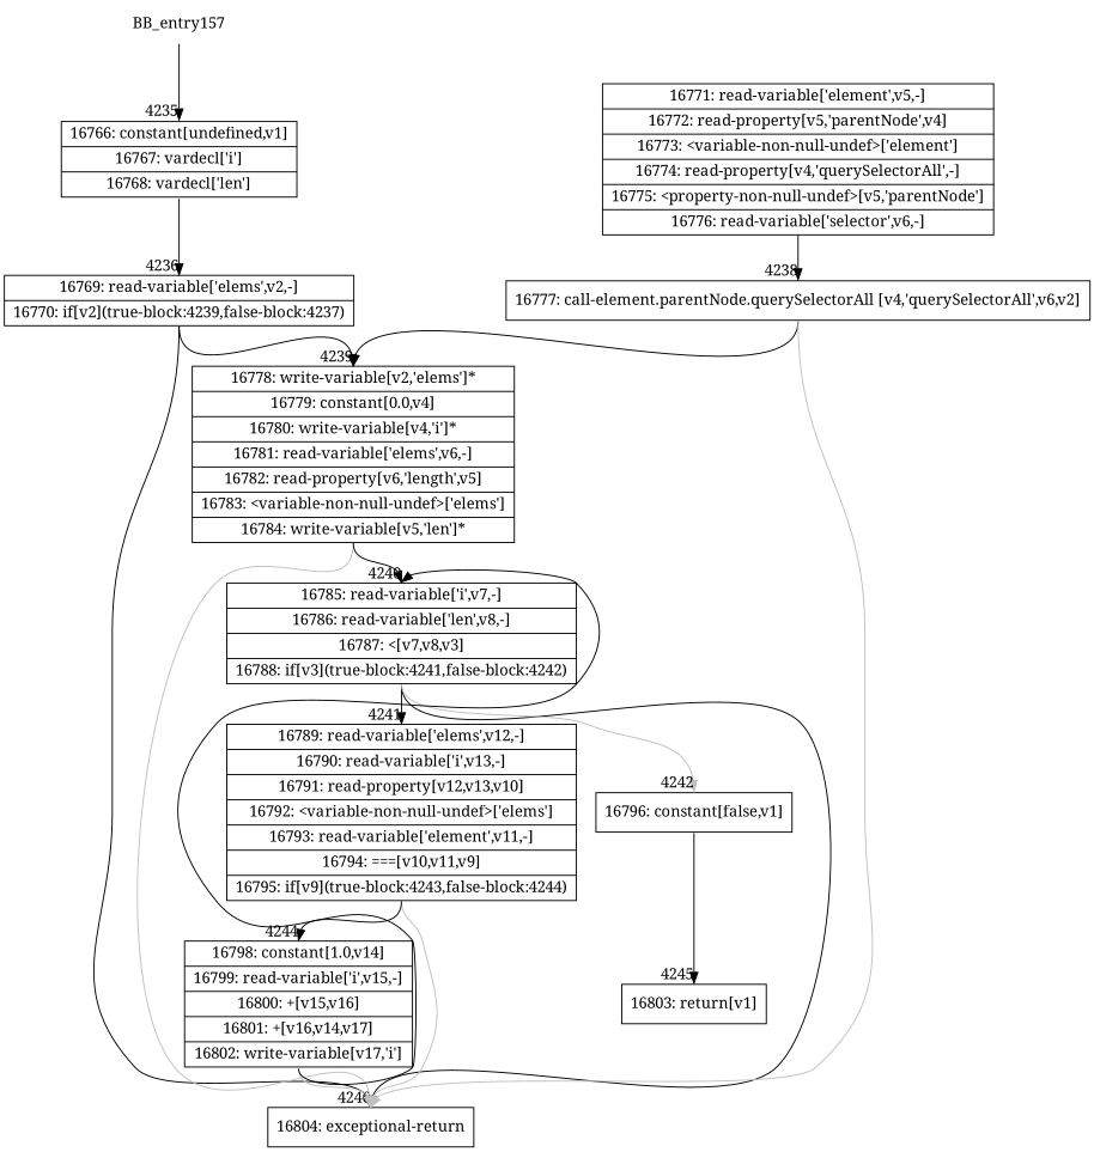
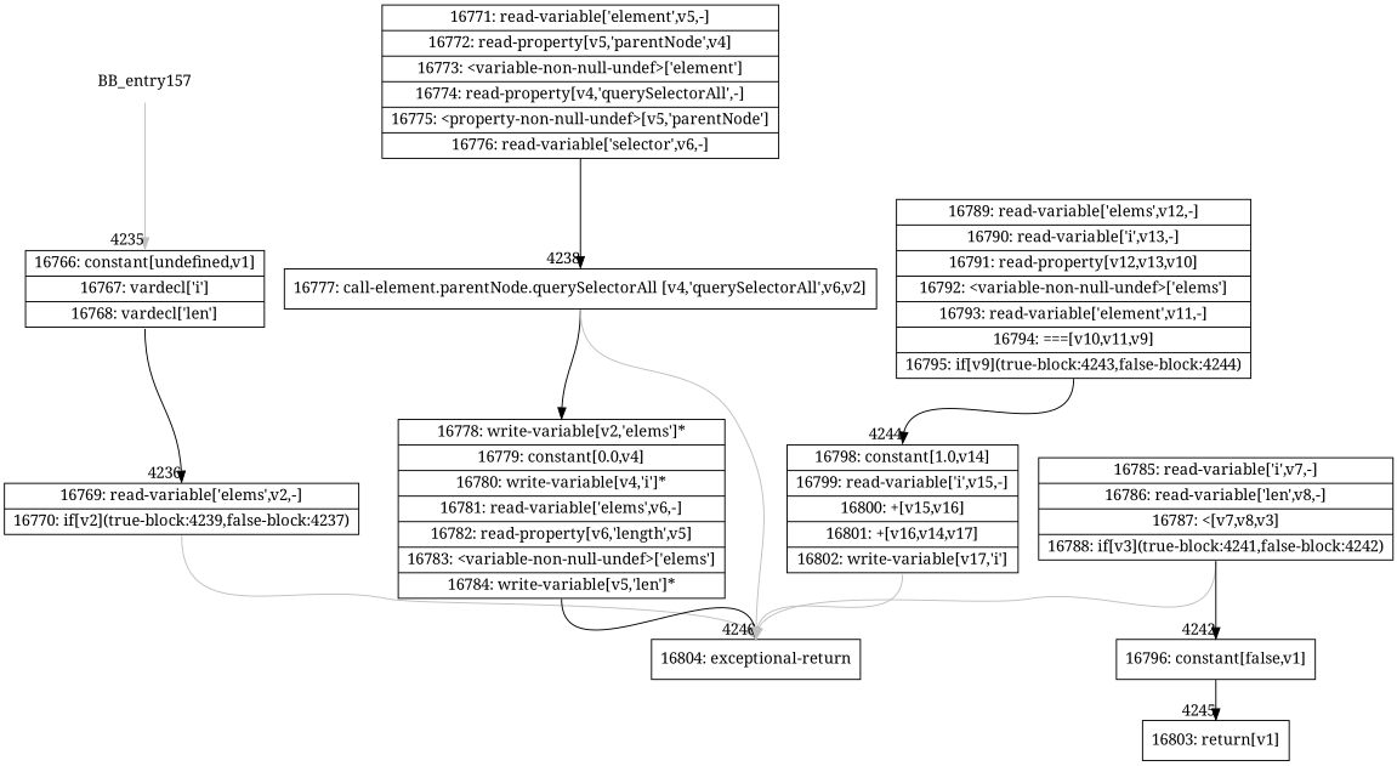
  digraph {
    fontname="Noto Serif"
    rankdir=TD
    node [fontname="Noto Serif" shape=record]
    edge [fontname="Noto Serif" headport=n tailport=s]
    n1 [label=BB_entry157 shape=none]
    n2 [label="{16766: constant[undefined,v1]|16767: vardecl['i']|16768: vardecl['len']}"]
    n3 [label="{16769: read-variable['elems',v2,-]|16770: if[v2](true-block:4239,false-block:4237)}"]
    n4 [label="{16778: write-variable[v2,'elems']*|16779: constant[0.0,v4]|16780: write-variable[v4,'i']*|16781: read-variable['elems',v6,-]|16782: read-property[v6,'length',v5]|16783: \<variable-non-null-undef\>['elems']|16784: write-variable[v5,'len']*}"]
    n5 [label="{16804: exceptional-return}"]
    n6 [label="{16785: read-variable['i',v7,-]|16786: read-variable['len',v8,-]|16787: \<[v7,v8,v3]|16788: if[v3](true-block:4241,false-block:4242)}"]
    n7 [label="{16771: read-variable['element',v5,-]|16772: read-property[v5,'parentNode',v4]|16773: \<variable-non-null-undef\>['element']|16774: read-property[v4,'querySelectorAll',-]|16775: \<property-non-null-undef\>[v5,'parentNode']|16776: read-variable['selector',v6,-]}"]
    n8 [label="{16777: call-element.parentNode.querySelectorAll [v4,'querySelectorAll',v6,v2]}"]
    n9 [label="{16789: read-variable['elems',v12,-]|16790: read-variable['i',v13,-]|16791: read-property[v12,v13,v10]|16792: \<variable-non-null-undef\>['elems']|16793: read-variable['element',v11,-]|16794: ===[v10,v11,v9]|16795: if[v9](true-block:4243,false-block:4244)}"]
    n10 [label="{16796: constant[false,v1]}"]
    n11 [label="{16798: constant[1.0,v14]|16799: read-variable['i',v15,-]|16800: +[v15,v16]|16801: +[v16,v14,v17]|16802: write-variable[v17,'i']}"]
    n12 [label="{16803: return[v1]}"]
-   n1 -> n2 [headlabel="    4235"]
+   n1 -> n2 [headlabel="    4235" color=gray]
    n2 -> n3 [headlabel="      4236"]
-   n3 -> n4 [headlabel="      4239"]
-   n3 -> n5 [color=black headlabel="      4246"]
-   n4 -> n5 [color=gray]
-   n4 -> n6 [headlabel="      4240"]
-   n6 -> n5 [color=black]
-   n6 -> n9 [headlabel="      4241"]
-   n6 -> n10 [headlabel="      4242" color=gray]
+   n3 -> n5 [color=gray headlabel="      4246"]
+   n4 -> n5 [color=black]
+   n6 -> n5 [color=gray]
+   n6 -> n10 [headlabel="      4242"]
    n7 -> n8 [headlabel="      4238"]
    n8 -> n4
    n8 -> n5 [color=gray]
-   n9 -> n5 [color=gray]
    n9 -> n11 [headlabel="      4244"]
    n10 -> n12 [headlabel="      4245"]
    n11 -> n5 [color=gray]
-   n11 -> n6
  }
